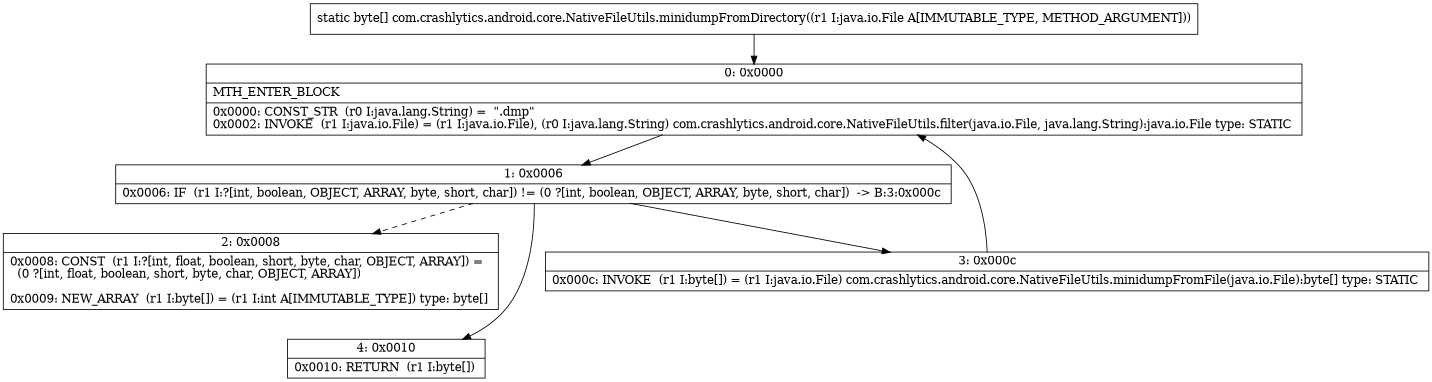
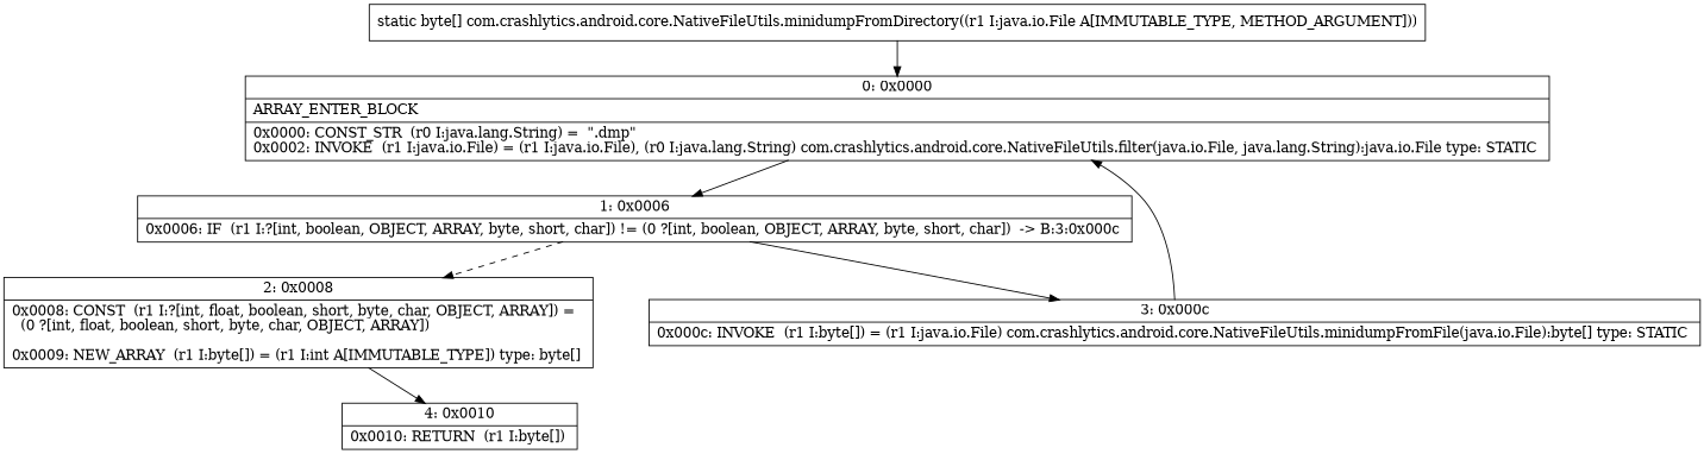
  digraph {
    node [shape=record]
-   n1 [label="{0\:\ 0x0000|MTH_ENTER_BLOCK\l|0x0000: CONST_STR  (r0 I:java.lang.String) =  \".dmp\" \l0x0002: INVOKE  (r1 I:java.io.File) = (r1 I:java.io.File), (r0 I:java.lang.String) com.crashlytics.android.core.NativeFileUtils.filter(java.io.File, java.lang.String):java.io.File type: STATIC \l}"]
+   n1 [label="{0\:\ 0x0000|ARRAY_ENTER_BLOCK\l|0x0000: CONST_STR  (r0 I:java.lang.String) =  \".dmp\" \l0x0002: INVOKE  (r1 I:java.io.File) = (r1 I:java.io.File), (r0 I:java.lang.String) com.crashlytics.android.core.NativeFileUtils.filter(java.io.File, java.lang.String):java.io.File type: STATIC \l}"]
    n2 [label="{1\:\ 0x0006|0x0006: IF  (r1 I:?[int, boolean, OBJECT, ARRAY, byte, short, char]) != (0 ?[int, boolean, OBJECT, ARRAY, byte, short, char])  \-\> B:3:0x000c \l}"]
    n3 [label="{2\:\ 0x0008|0x0008: CONST  (r1 I:?[int, float, boolean, short, byte, char, OBJECT, ARRAY]) = \l  (0 ?[int, float, boolean, short, byte, char, OBJECT, ARRAY])\l \l0x0009: NEW_ARRAY  (r1 I:byte[]) = (r1 I:int A[IMMUTABLE_TYPE]) type: byte[] \l}"]
    n4 [label="{3\:\ 0x000c|0x000c: INVOKE  (r1 I:byte[]) = (r1 I:java.io.File) com.crashlytics.android.core.NativeFileUtils.minidumpFromFile(java.io.File):byte[] type: STATIC \l}"]
    n5 [label="{4\:\ 0x0010|0x0010: RETURN  (r1 I:byte[]) \l}"]
    n6 [label="{static byte[] com.crashlytics.android.core.NativeFileUtils.minidumpFromDirectory((r1 I:java.io.File A[IMMUTABLE_TYPE, METHOD_ARGUMENT])) }"]
    n1 -> n2
    n2 -> n3 [style=dashed]
    n2 -> n4
-   n2 -> n5
+   n3 -> n5
    n4 -> n1
    n6 -> n1
  }
